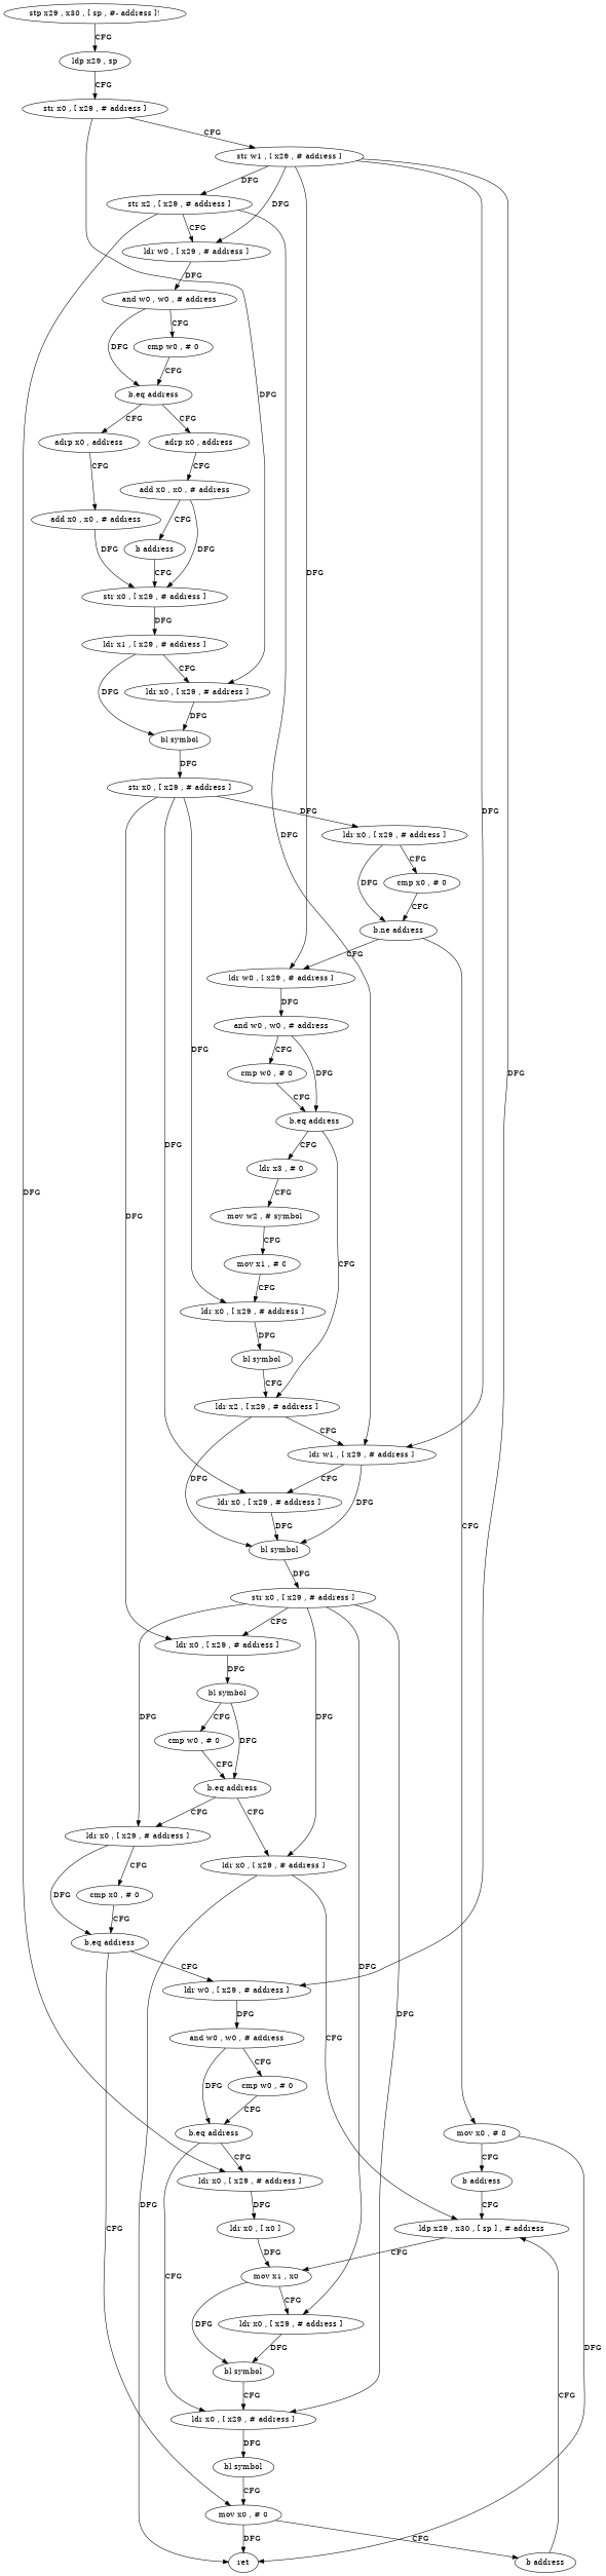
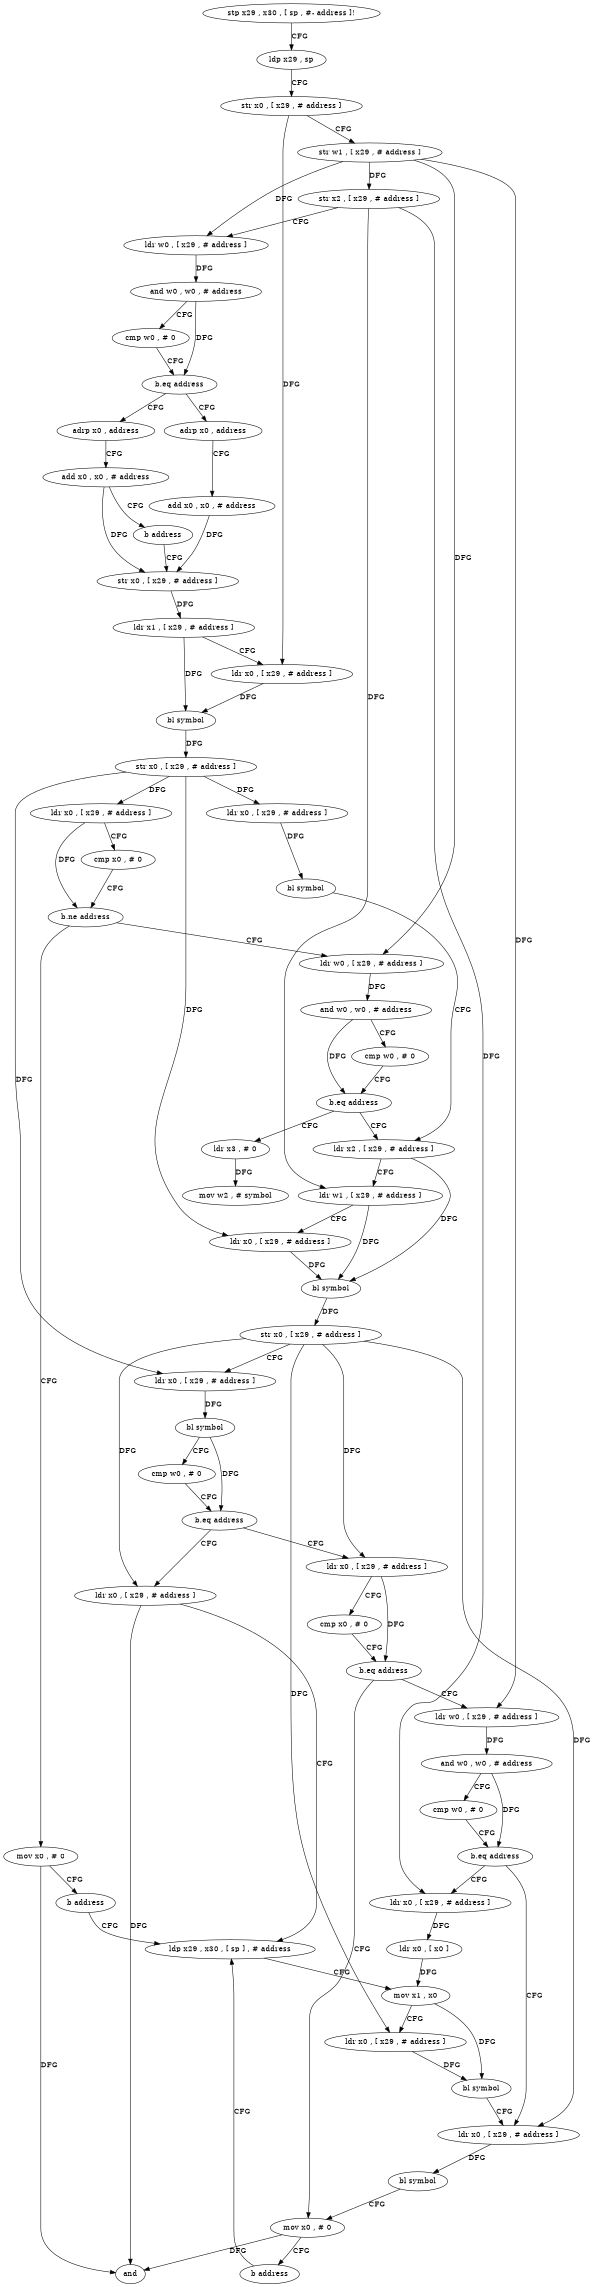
  digraph {
    n1 [label="stp x29 , x30 , [ sp , #- address ]!"]
    n2 [label="ldp x29 , sp"]
    n3 [label="str x0 , [ x29 , # address ]"]
    n4 [label="str w1 , [ x29 , # address ]"]
    n5 [label="ldr x0 , [ x29 , # address ]"]
    n6 [label="str x2 , [ x29 , # address ]"]
    n7 [label="ldr w0 , [ x29 , # address ]"]
    n8 [label="ldr w0 , [ x29 , # address ]"]
    n9 [label="ldr w1 , [ x29 , # address ]"]
    n10 [label="ldr w0 , [ x29 , # address ]"]
    n11 [label="bl symbol"]
    n12 [label="ldr x0 , [ x29 , # address ]"]
    n13 [label="and w0 , w0 , # address"]
    n14 [label="and w0 , w0 , # address"]
    n15 [label="bl symbol"]
    n16 [label="ldr x0 , [ x29 , # address ]"]
    n17 [label="and w0 , w0 , # address"]
    n18 [label="ldr x2 , [ x29 , # address ]"]
    n19 [label="ldr x0 , [ x0 ]"]
    n20 [label="cmp w0 , # 0"]
    n21 [label="b.eq address"]
    n22 [label="adrp x0 , address"]
    n23 [label="adrp x0 , address"]
    n24 [label="add x0 , x0 , # address"]
    n25 [label="add x0 , x0 , # address"]
    n26 [label="str x0 , [ x29 , # address ]"]
    n27 [label="b address"]
    n28 [label="ldr x1 , [ x29 , # address ]"]
    n29 [label="cmp w0 , # 0"]
    n30 [label="b.eq address"]
    n31 [label="ldr x3 , # 0"]
    n32 [label="mov w2 , # symbol"]
    n33 [label="str x0 , [ x29 , # address ]"]
-   n34 [label="mov x1 , # 0"]
    n35 [label="mov x0 , # 0"]
    n36 [label="b address"]
-   n37 [label=ret]
+   n37 [label=and]
    n38 [label="ldp x29 , x30 , [ sp ] , # address"]
    n39 [label="mov x1 , x0"]
    n40 [label="str x0 , [ x29 , # address ]"]
    n41 [label="ldr x0 , [ x29 , # address ]"]
    n42 [label="ldr x0 , [ x29 , # address ]"]
    n43 [label="ldr x0 , [ x29 , # address ]"]
    n44 [label="cmp x0 , # 0"]
    n45 [label="b.ne address"]
    n46 [label="bl symbol"]
    n47 [label="bl symbol"]
    n48 [label="ldr x0 , [ x29 , # address ]"]
    n49 [label="ldr x0 , [ x29 , # address ]"]
    n50 [label="ldr x0 , [ x29 , # address ]"]
    n51 [label="ldr x0 , [ x29 , # address ]"]
    n52 [label="cmp x0 , # 0"]
    n53 [label="b.eq address"]
    n54 [label="bl symbol"]
    n55 [label="bl symbol"]
    n56 [label="cmp w0 , # 0"]
    n57 [label="b.eq address"]
    n58 [label="mov x0 , # 0"]
    n59 [label="b address"]
    n60 [label="cmp w0 , # 0"]
    n61 [label="b.eq address"]
    n1 -> n2 [label=CFG]
    n2 -> n3 [label=CFG]
    n3 -> n4 [label=CFG]
    n3 -> n5 [label=DFG]
    n4 -> n6 [label=DFG]
    n4 -> n7 [label=DFG]
    n4 -> n8 [label=DFG]
-   n4 -> n9 [label=DFG]
    n4 -> n10 [label=DFG]
    n5 -> n11 [label=DFG]
    n6 -> n7 [label=CFG]
    n6 -> n9 [label=DFG]
    n6 -> n12 [label=DFG]
    n7 -> n13 [label=DFG]
    n8 -> n14 [label=DFG]
    n9 -> n15 [label=DFG]
    n9 -> n16 [label=CFG]
    n10 -> n17 [label=DFG]
    n11 -> n40 [label=DFG]
    n12 -> n19 [label=DFG]
    n13 -> n20 [label=CFG]
    n13 -> n21 [label=DFG]
    n14 -> n29 [label=CFG]
    n14 -> n30 [label=DFG]
    n15 -> n33 [label=DFG]
    n16 -> n15 [label=DFG]
    n17 -> n60 [label=CFG]
    n17 -> n61 [label=DFG]
    n18 -> n9 [label=CFG]
    n18 -> n15 [label=DFG]
    n19 -> n39 [label=DFG]
    n20 -> n21 [label=CFG]
    n21 -> n22 [label=CFG]
    n21 -> n23 [label=CFG]
    n22 -> n24 [label=CFG]
    n23 -> n25 [label=CFG]
    n24 -> n26 [label=DFG]
    n25 -> n26 [label=DFG]
    n25 -> n27 [label=CFG]
    n26 -> n28 [label=DFG]
    n27 -> n26 [label=CFG]
    n28 -> n5 [label=CFG]
    n28 -> n11 [label=DFG]
    n29 -> n30 [label=CFG]
    n30 -> n18 [label=CFG]
    n30 -> n31 [label=CFG]
-   n31 -> n32 [label=CFG]
-   n32 -> n34 [label=CFG]
+   n31 -> n32 [label=DFG]
    n33 -> n42 [label=CFG]
    n33 -> n48 [label=DFG]
    n33 -> n49 [label=DFG]
    n33 -> n50 [label=DFG]
    n33 -> n51 [label=DFG]
-   n34 -> n43 [label=CFG]
    n35 -> n36 [label=CFG]
    n35 -> n37 [label=DFG]
    n36 -> n38 [label=CFG]
    n38 -> n39 [label=CFG]
    n39 -> n51 [label=CFG]
    n39 -> n55 [label=DFG]
    n40 -> n16 [label=DFG]
    n40 -> n41 [label=DFG]
    n40 -> n42 [label=DFG]
    n40 -> n43 [label=DFG]
    n41 -> n44 [label=CFG]
    n41 -> n45 [label=DFG]
    n42 -> n46 [label=DFG]
    n43 -> n47 [label=DFG]
    n44 -> n45 [label=CFG]
    n45 -> n8 [label=CFG]
    n45 -> n35 [label=CFG]
    n46 -> n56 [label=CFG]
    n46 -> n57 [label=DFG]
    n47 -> n18 [label=CFG]
    n48 -> n37 [label=DFG]
    n48 -> n38 [label=CFG]
    n49 -> n52 [label=CFG]
    n49 -> n53 [label=DFG]
    n50 -> n54 [label=DFG]
    n51 -> n55 [label=DFG]
    n52 -> n53 [label=CFG]
    n53 -> n10 [label=CFG]
    n53 -> n58 [label=CFG]
    n54 -> n58 [label=CFG]
    n55 -> n50 [label=CFG]
    n56 -> n57 [label=CFG]
    n57 -> n48 [label=CFG]
    n57 -> n49 [label=CFG]
    n58 -> n37 [label=DFG]
    n58 -> n59 [label=CFG]
    n59 -> n38 [label=CFG]
    n60 -> n61 [label=CFG]
    n61 -> n12 [label=CFG]
    n61 -> n50 [label=CFG]
  }
